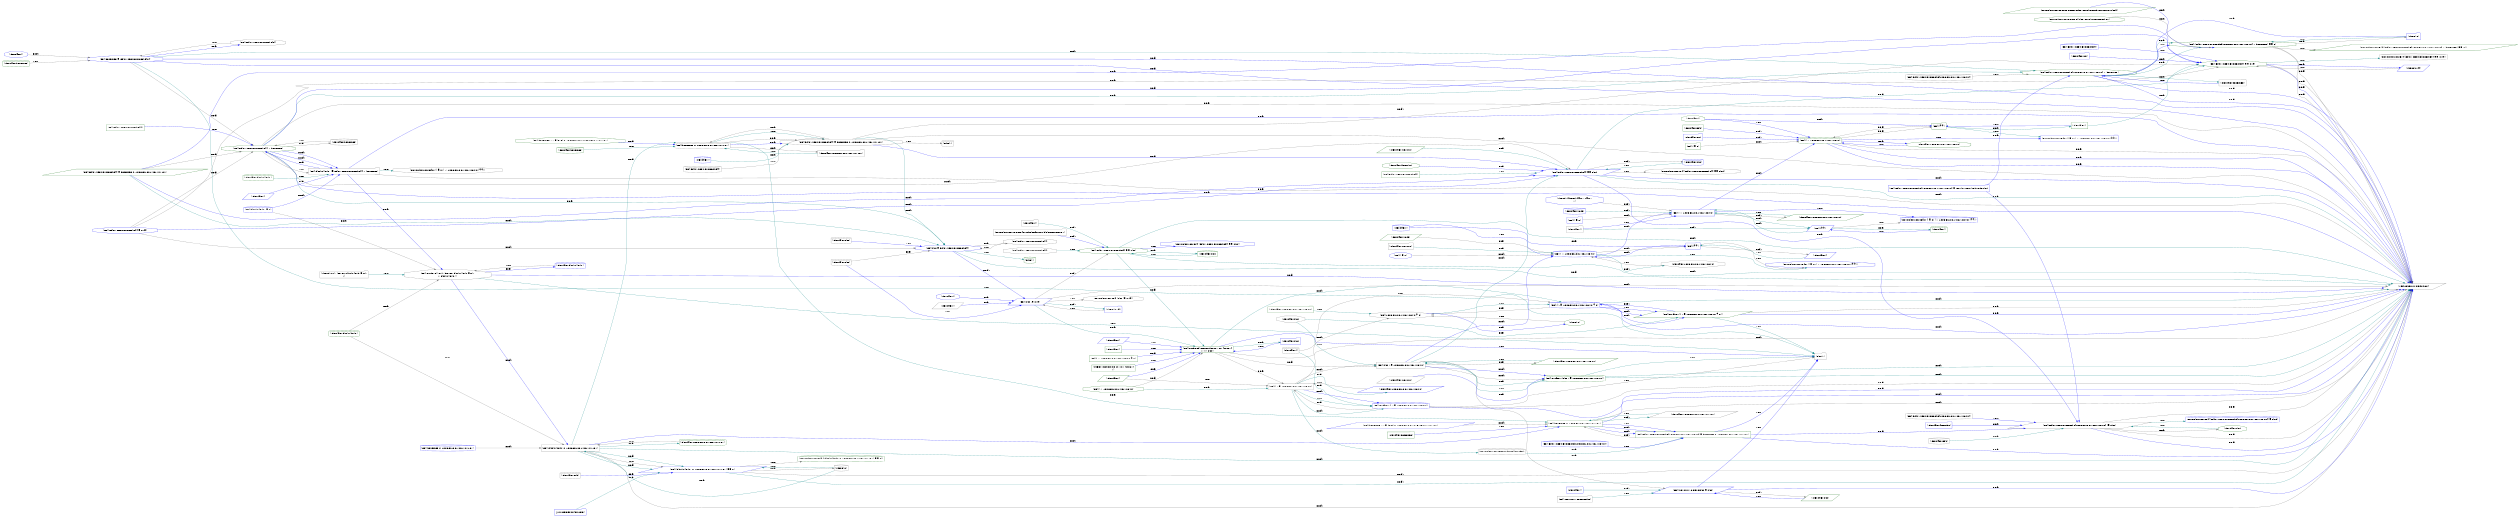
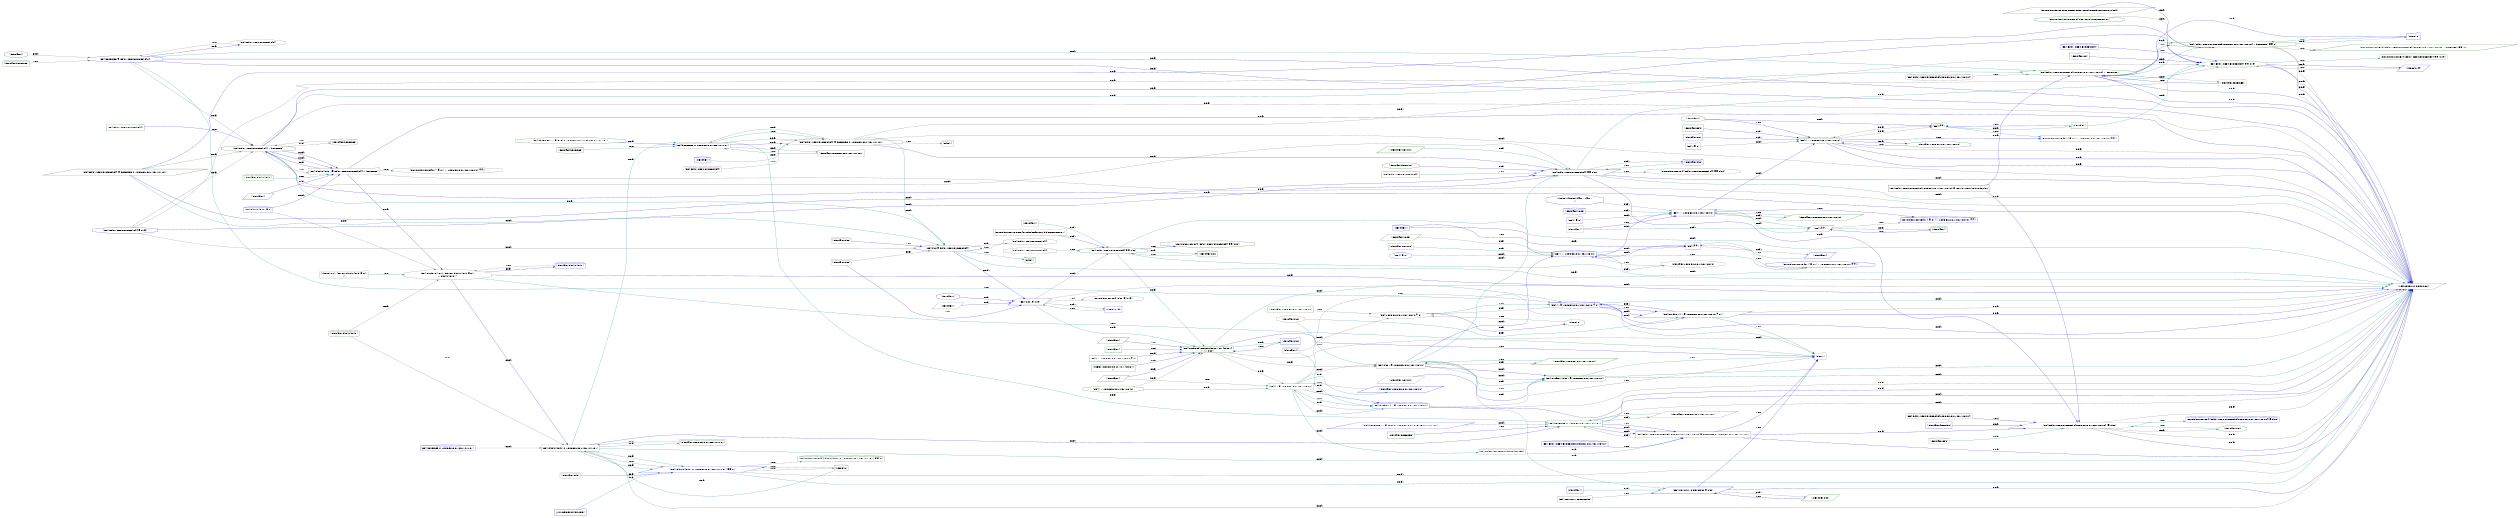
  digraph {
    fontname="DejaVu Sans"
    rankdir=LR
    node [color=darkgreen fontname="DejaVu Sans" shape=folder]
    edge [color=blue fontname="DejaVu Sans"]
    n1 [color=blue label="(Call,base_seg = edit->segment_cache[0])" shape=octagon]
    n2 [label="(Call,edit->segment_cache[i] ^ base_seg)" shape=octagon]
    n3 [label="(Call,edit->segment_cache[ASSOC_ARRAY_FAN_OUT] ^ base_seg)" shape=octagon]
    n4 [color=gray40 label="(MethodReturn,static bool)" shape=parallelogram]
    n5 [color=gray40 label="(Call,edit->segment_cache[0])" shape=octagon]
    n6 [color=gray40 label="(Block,)"]
    n7 [color=gray40 label="(Call,dissimilarity |= edit->segment_cache[i] ^ base_seg)"]
    n8 [color=blue label="(Call,slot = edit->segment_cache[i])" shape=octagon]
    n9 [color=blue label="(Call,edit->segment_cache[i] == slot)" shape=parallelogram]
    n10 [label="(Call,edit->segment_cache[i] == 0xff)" shape=octagon]
    n11 [color=gray40 label="(Identifier,base_seg)" shape=cylinder]
    n12 [label="(Call,(edit->segment_cache[ASSOC_ARRAY_FAN_OUT] ^ base_seg) == 0)" shape=octagon]
    n13 [color=gray40 label="(Identifier,base_seg)"]
    n14 [color=gray40 label="(Call,pr_devel(\"only leaves; dissimilarity=%lx\n\", dissimilarity))" shape=octagon]
    n15 [color=gray40 label="(ControlStructure,for (i = 1; i < ASSOC_ARRAY_FAN_OUT; i++))" shape=octagon]
    n16 [color=blue label="(Call,slot != 0xff)" shape=parallelogram]
    n17 [color=gray40 label="(Call,edit->segment_cache[i])" shape=octagon]
    n18 [label="(Block,)" shape=cylinder]
    n19 [color=gray40 label="(Call,edit->segment_cache[ASSOC_ARRAY_FAN_OUT] != slot)" shape=parallelogram]
    n20 [color=gray40 label="(ControlStructure,if (edit->segment_cache[i] == slot))" shape=octagon]
    n21 [color=blue label="(Identifier,slot)" shape=cylinder]
    n22 [color=gray40 label="(ControlStructure,if (edit->segment_cache[i] == 0xff))" shape=cylinder]
    n23 [color=blue label="(Literal,0xff)" shape=parallelogram]
    n24 [color=gray40 label="(Call,dissimilarity & ASSOC_ARRAY_FAN_MASK)"]
    n25 [color=blue label="(Identifier,dissimilarity)" shape=cylinder]
    n26 [color=blue label="(Call,(dissimilarity & ASSOC_ARRAY_FAN_MASK) == 0)" shape=parallelogram]
    n27 [color=gray40 label="(Call,base_seg & ASSOC_ARRAY_FAN_MASK)" shape=cylinder]
    n28 [label="(Call,base_seg & ASSOC_ARRAY_FAN_MASK)"]
    n29 [label="(Identifier,ASSOC_ARRAY_FAN_MASK)" shape=cylinder]
    n30 [color=gray40 label="(Literal,0)" shape=cylinder]
    n31 [label="(ControlStructure,if ((dissimilarity & ASSOC_ARRAY_FAN_MASK) == 0))" shape=cylinder]
    n32 [color=gray40 label="(Call,edit->segment_cache[i] = base_seg & ASSOC_ARRAY_FAN_MASK)" shape=octagon]
    n33 [color=gray40 label="(Identifier,ASSOC_ARRAY_FAN_MASK)"]
    n34 [label="(Call,edit->segment_cache[ASSOC_ARRAY_FAN_OUT] = base_seg & ASSOC_ARRAY_FAN_MASK)"]
    n35 [color=gray40 label="(Identifier,ASSOC_ARRAY_FAN_MASK)" shape=parallelogram]
    n36 [color=gray40 label="(Block,)" shape=cylinder]
    n37 [label="(Call,edit->segment_cache[j] == slot)" shape=octagon]
    n38 [label="(Call,pr_devel(\"same slot: %x %x [%02x]\n\", i, j, slot))"]
    n39 [color=blue label="(Literal,0xff)"]
    n40 [color=gray40 label="(ControlStructure,if (slot != 0xff))" shape=octagon]
    n41 [label="(Identifier,slot)" shape=cylinder]
-   n42 [color=blue label="(ControlStructure,if (edit->segment_cache[j] == slot))" shape=octagon]
+   n42 [label="(ControlStructure,if (edit->segment_cache[j] == slot))" shape=octagon]
    n43 [color=gray40 label="(Call,i >= ASSOC_ARRAY_FAN_OUT)"]
    n44 [color=blue label="(Call,j >= ASSOC_ARRAY_FAN_OUT + 1)" shape=cylinder]
    n45 [color=gray40 label="(Call,slot >= ASSOC_ARRAY_FAN_OUT)"]
    n46 [color=blue label="(Identifier,slot)"]
    n47 [color=blue label="(Call,BUG_ON(i >= ASSOC_ARRAY_FAN_OUT))" shape=cylinder]
    n48 [color=gray40 label="(Call,ASSOC_ARRAY_FAN_OUT + 1)" shape=octagon]
    n49 [color=blue label="(Identifier,ASSOC_ARRAY_FAN_OUT)" shape=parallelogram]
    n50 [color=gray40 label="(ControlStructure,goto do_split_node;)" shape=cylinder]
    n51 [label="(Call,BUG_ON(j >= ASSOC_ARRAY_FAN_OUT + 1))" shape=parallelogram]
    n52 [label="(Call,BUG_ON(slot >= ASSOC_ARRAY_FAN_OUT))" shape=cylinder]
    n53 [color=blue label="(Call,new_n1->parent_slot = slot)" shape=parallelogram]
    n54 [color=blue label="(Call,i < ASSOC_ARRAY_FAN_OUT)" shape=cylinder]
    n55 [label="(Identifier,ASSOC_ARRAY_FAN_OUT)" shape=parallelogram]
    n56 [label="(Literal,1)" shape=octagon]
    n57 [label="(Identifier,slot)" shape=parallelogram]
    n58 [color=blue label="(Call,i++)"]
    n59 [color=blue label="(Call,i < ASSOC_ARRAY_FAN_OUT)"]
    n60 [color=gray40 label="(Identifier,ASSOC_ARRAY_FAN_OUT)" shape=octagon]
    n61 [color=blue label="(ControlStructure,for (i = 0; i < ASSOC_ARRAY_FAN_OUT; i++))" shape=octagon]
    n62 [label="(Identifier,slot)" shape=octagon]
    n63 [color=blue label="(ControlStructure,if (edit->segment_cache[ASSOC_ARRAY_FAN_OUT] != slot))" shape=cylinder]
    n64 [color=blue label="(Identifier,i)" shape=parallelogram]
    n65 [color=blue label="(Call,i++)" shape=parallelogram]
    n66 [label="(Call,i < ASSOC_ARRAY_FAN_OUT)" shape=cylinder]
    n67 [color=blue label="(ControlStructure,for (i = 0; i < ASSOC_ARRAY_FAN_OUT; i++))" shape=cylinder]
    n68 [label="(Identifier,ASSOC_ARRAY_FAN_OUT)" shape=parallelogram]
    n69 [label="(Identifier,i)" shape=cylinder]
    n70 [label="(Call,i++)"]
    n71 [color=blue label="(ControlStructure,for (i = 0; i < ASSOC_ARRAY_FAN_OUT; i++))"]
    n72 [label="(Identifier,ASSOC_ARRAY_FAN_OUT)" shape=octagon]
    n73 [label="(Identifier,i)"]
    n74 [label="(ControlStructure,if ((edit->segment_cache[ASSOC_ARRAY_FAN_OUT] ^ base_seg) == 0))" shape=parallelogram]
    n75 [color=blue label="(Literal,0)"]
    n76 [label="(Literal,\"same slot: %x %x [%02x]\n\")"]
    n77 [color=blue label="(Identifier,free_slot)"]
    n78 [color=blue label="(Identifier,j)" shape=octagon]
    n79 [color=blue label="(Call,edit->segment_cache[i] = 0xff)" shape=octagon]
    n80 [color=gray40 label="(Identifier,j)" shape=cylinder]
    n81 [color=gray40 label="(Identifier,i)"]
    n82 [label="(Identifier,base_seg)" shape=cylinder]
    n83 [color=blue label="(Identifier,i)" shape=cylinder]
    n84 [label="(Identifier,node)" shape=parallelogram]
    n85 [label="(Identifier,i)" shape=octagon]
    n86 [color=gray40 label="(Call,edit->segment_cache[ASSOC_ARRAY_FAN_OUT])" shape=cylinder]
    n87 [label="(Identifier,free_slot)" shape=octagon]
    n88 [color=gray40 label="(Identifier,new_n0)"]
    n89 [color=blue label="(Call,base_seg & ASSOC_ARRAY_FAN_MASK)" shape=cylinder]
    n90 [color=blue label="(Identifier,i)"]
    n91 [color=blue label="(Call,edit->segment_cache[ASSOC_ARRAY_FAN_OUT])" shape=cylinder]
    n92 [label="(Call,base_seg >>= level & ASSOC_ARRAY_KEY_CHUNK_MASK)" shape=octagon]
    n93 [color=blue label="(Call,edit->segment_cache[i])" shape=cylinder]
    n94 [color=blue label="(Call,i = 0)"]
    n95 [label="(ControlStructure,goto present_leaves_cluster_but_not_new_leaf;)" shape=parallelogram]
    n96 [color=gray40 label="(Identifier,i)" shape=parallelogram]
    n97 [label="(Call,edit->segment_cache[i])"]
    n98 [color=blue label="(Identifier,j)" shape=parallelogram]
    n99 [color=blue label="(Call,base_seg >>= level & ASSOC_ARRAY_KEY_CHUNK_MASK)" shape=parallelogram]
    n100 [label="(Identifier,i)"]
    n101 [color=gray40 label="(Call,edit->segment_cache[i])" shape=cylinder]
    n102 [color=gray40 label="(Identifier,new_n1)" shape=parallelogram]
    n103 [label="(Identifier,ASSOC_ARRAY_FAN_OUT)"]
    n104 [color=gray40 label="(Call,edit->segment_cache[j])" shape=octagon]
    n105 [color=blue label="(Literal,\"filtered: f=%x n=%x\n\")" shape=octagon]
    n106 [color=blue label="(Identifier,i)" shape=cylinder]
    n107 [color=blue label="(Identifier,i)" shape=octagon]
    n108 [color=blue label="(Call,dissimilarity = 0)" shape=cylinder]
    n109 [color=blue label="(Call,i = 0)" shape=octagon]
    n110 [label="(Identifier,dissimilarity)" shape=cylinder]
    n111 [color=gray40 label="(Identifier,edit)" shape=cylinder]
    n112 [color=gray40 label="(Identifier,slot)" shape=cylinder]
    n113 [label="(Identifier,edit)"]
    n114 [color=blue label="(Identifier,node)" shape=cylinder]
    n115 [color=gray40 label="(Call,new_n1->parent_slot)"]
    n116 [color=gray40 label="(Identifier,slot)" shape=octagon]
    n117 [label="(Identifier,new_n1)" shape=parallelogram]
    n118 [label="(Call,edit->segment_cache[i] = base_seg & ASSOC_ARRAY_FAN_MASK)" shape=parallelogram]
    n119 [label="(Identifier,base_seg)" shape=cylinder]
    n120 [color=blue label="(JumpTarget,split_node:)"]
    n121 [color=blue label="(Identifier,i)" shape=parallelogram]
    n122 [color=gray40 label="(Identifier,j)"]
    n123 [label="(Call,j < ASSOC_ARRAY_FAN_OUT + 1)"]
    n124 [color=blue label="(Call,edit->segment_cache[ASSOC_ARRAY_FAN_OUT] = result->terminal_node.slot)"]
    n125 [color=gray40 label="(ControlStructure,goto found_slot_for_multiple_occupancy;)"]
    n126 [color=gray40 label="(Literal,\"only leaves; dissimilarity=%lx\n\")"]
    n127 [color=blue label="(Identifier,ptr)"]
    n128 [color=gray40 label="(Identifier,slot)" shape=cylinder]
    n129 [color=blue label="(Identifier,ptr)"]
    n130 [label="(Identifier,base_seg)"]
    n131 [color=gray40 label="(Identifier,edit)" shape=cylinder]
    n132 [label="(Call,i < ASSOC_ARRAY_FAN_OUT)" shape=octagon]
    n133 [label="(ControlStructure,goto all_leaves_cluster_together;)" shape=octagon]
    n134 [label="(Identifier,i)" shape=parallelogram]
    n135 [label="(Identifier,dissimilarity)" shape=cylinder]
    n136 [label="(Call,edit->segment_cache[i])"]
    n137 [color=gray40 label="(Call,edit->segment_cache[ASSOC_ARRAY_FAN_OUT])" shape=cylinder]
    n138 [label="(Call,i = 0)"]
    n1 -> n2 [color=gray40 label="DDG: "]
    n1 -> n3 [color=teal label="DDG: "]
    n1 -> n4 [label="DDG: "]
    n1 -> n4 [label="DDG: "]
    n1 -> n5 [label="CFG: "]
    n1 -> n6 [color=teal label="AST: "]
    n2 -> n3 [color=teal label="DDG: "]
    n2 -> n4 [label="DDG: "]
    n2 -> n4 [color=gray40 label="DDG: "]
    n2 -> n7 [color=gray40 label="AST: "]
    n2 -> n7 [label="DDG: "]
    n2 -> n7 [label="DDG: "]
    n2 -> n8 [color=teal label="DDG: "]
    n2 -> n9 [color=gray40 label="DDG: "]
    n2 -> n10 [label="DDG: "]
    n2 -> n11 [color=gray40 label="CFG: "]
    n3 -> n4 [label="DDG: "]
    n3 -> n4 [label="DDG: "]
    n3 -> n12 [label="AST: "]
    n3 -> n12 [color=teal label="DDG: "]
    n3 -> n12 [color=teal label="DDG: "]
    n3 -> n13 [color=teal label="CFG: "]
    n5 -> n1 [color=gray40 label="AST: "]
    n7 -> n2 [label="CFG: "]
    n7 -> n4 [label="DDG: "]
    n7 -> n4 [color=gray40 label="DDG: "]
    n7 -> n14 [label="DDG: "]
    n7 -> n15 [color=teal label="AST: "]
    n8 -> n4 [color=teal label="DDG: "]
    n8 -> n16 [label="DDG: "]
    n8 -> n17 [color=gray40 label="CFG: "]
    n8 -> n18 [color=teal label="AST: "]
    n9 -> n4 [label="DDG: "]
    n9 -> n4 [color=teal label="DDG: "]
    n9 -> n10 [color=teal label="DDG: "]
    n9 -> n19 [label="DDG: "]
    n9 -> n20 [color=gray40 label="AST: "]
    n9 -> n21 [color=gray40 label="CFG: "]
    n10 -> n4 [label="DDG: "]
    n10 -> n4 [color=gray40 label="DDG: "]
    n10 -> n22 [color=teal label="AST: "]
    n10 -> n23 [label="CFG: "]
    n11 -> n2 [color=gray40 label="AST: "]
    n12 -> n4 [color=gray40 label="DDG: "]
    n12 -> n4 [color=gray40 label="DDG: "]
    n12 -> n74 [color=gray40 label="AST: "]
    n12 -> n75 [color=gray40 label="CFG: "]
    n13 -> n3 [label="AST: "]
    n14 -> n4 [label="DDG: "]
    n14 -> n6 [color=teal label="AST: "]
    n14 -> n24 [label="DDG: "]
    n14 -> n25 [label="CFG: "]
    n16 -> n4 [color=gray40 label="DDG: "]
-   n16 -> n37 [color=gray40 label="CFG: "]
+   n16 -> n37 [color=gray40 label="DDG: "]
    n16 -> n38 [color=teal label="DDG: "]
    n16 -> n39 [color=teal label="CFG: "]
    n16 -> n40 [color=gray40 label="AST: "]
    n17 -> n8 [color=gray40 label="AST: "]
    n19 -> n4 [label="DDG: "]
    n19 -> n4 [color=gray40 label="DDG: "]
    n19 -> n4 [color=gray40 label="DDG: "]
    n19 -> n62 [color=gray40 label="CFG: "]
    n19 -> n63 [color=teal label="AST: "]
    n21 -> n9 [color=teal label="AST: "]
    n23 -> n10 [color=gray40 label="AST: "]
    n24 -> n4 [color=teal label="DDG: "]
    n24 -> n4 [color=gray40 label="DDG: "]
    n24 -> n26 [color=gray40 label="AST: "]
    n24 -> n26 [color=teal label="DDG: "]
    n24 -> n26 [color=teal label="DDG: "]
    n24 -> n27 [color=teal label="DDG: "]
    n24 -> n28 [label="DDG: "]
    n24 -> n29 [color=teal label="CFG: "]
    n25 -> n14 [color=gray40 label="AST: "]
    n26 -> n4 [color=gray40 label="DDG: "]
    n26 -> n4 [color=teal label="DDG: "]
    n26 -> n30 [color=gray40 label="CFG: "]
    n26 -> n31 [color=gray40 label="AST: "]
    n27 -> n28 [color=teal label="DDG: "]
    n27 -> n32 [color=teal label="AST: "]
    n27 -> n32 [color=gray40 label="DDG: "]
    n27 -> n32 [label="DDG: "]
    n27 -> n33 [color=gray40 label="CFG: "]
    n28 -> n4 [label="DDG: "]
    n28 -> n4 [color=gray40 label="DDG: "]
    n28 -> n34 [label="AST: "]
    n28 -> n34 [label="DDG: "]
    n28 -> n34 [label="DDG: "]
    n28 -> n35 [color=teal label="CFG: "]
    n29 -> n24 [color=gray40 label="AST: "]
    n30 -> n24 [color=teal label="CFG: "]
    n30 -> n26 [color=teal label="AST: "]
    n32 -> n4 [color=gray40 label="DDG: "]
    n32 -> n8 [color=teal label="DDG: "]
    n32 -> n9 [label="DDG: "]
    n32 -> n10 [color=gray40 label="DDG: "]
    n32 -> n27 [color=gray40 label="CFG: "]
    n32 -> n36 [color=gray40 label="AST: "]
    n33 -> n27 [color=teal label="AST: "]
    n34 -> n4 [label="DDG: "]
    n34 -> n6 [label="AST: "]
    n34 -> n19 [label="DDG: "]
    n34 -> n28 [color=gray40 label="CFG: "]
    n35 -> n28 [color=teal label="AST: "]
    n37 -> n4 [color=teal label="DDG: "]
    n37 -> n4 [color=teal label="DDG: "]
    n37 -> n38 [color=teal label="DDG: "]
    n37 -> n41 [color=teal label="CFG: "]
    n37 -> n42 [label="AST: "]
    n38 -> n4 [color=gray40 label="DDG: "]
    n38 -> n6 [label="AST: "]
    n38 -> n43 [color=gray40 label="DDG: "]
    n38 -> n44 [color=teal label="DDG: "]
    n38 -> n45 [color=gray40 label="DDG: "]
    n38 -> n46 [color=teal label="CFG: "]
    n39 -> n16 [color=gray40 label="AST: "]
    n41 -> n37 [color=teal label="AST: "]
    n43 -> n45 [color=gray40 label="DDG: "]
    n43 -> n47 [color=teal label="AST: "]
    n43 -> n47 [color=teal label="DDG: "]
    n43 -> n47 [label="DDG: "]
    n43 -> n48 [color=gray40 label="DDG: "]
    n43 -> n49 [color=teal label="CFG: "]
    n43 -> n50 [color=teal label="DDG: "]
    n44 -> n4 [label="DDG: "]
    n44 -> n4 [color=teal label="DDG: "]
    n44 -> n48 [color=gray40 label="CFG: "]
    n44 -> n51 [label="AST: "]
    n44 -> n51 [label="DDG: "]
    n44 -> n51 [label="DDG: "]
    n45 -> n9 [color=teal label="DDG: "]
    n45 -> n52 [color=teal label="AST: "]
    n45 -> n52 [label="DDG: "]
    n45 -> n52 [color=gray40 label="DDG: "]
    n45 -> n53 [color=gray40 label="CFG: "]
    n45 -> n54 [label="DDG: "]
    n45 -> n55 [color=gray40 label="CFG: "]
    n46 -> n38 [label="AST: "]
    n47 -> n4 [color=gray40 label="DDG: "]
    n47 -> n4 [label="DDG: "]
    n47 -> n6 [color=gray40 label="AST: "]
    n47 -> n43 [color=gray40 label="CFG: "]
    n48 -> n44 [color=teal label="AST: "]
    n48 -> n56 [label="CFG: "]
    n49 -> n43 [color=gray40 label="AST: "]
    n50 -> n34 [color=teal label="CFG: "]
    n51 -> n4 [color=gray40 label="DDG: "]
    n51 -> n4 [label="DDG: "]
    n51 -> n6 [color=teal label="AST: "]
    n51 -> n44 [label="CFG: "]
    n52 -> n4 [color=teal label="DDG: "]
    n52 -> n4 [color=teal label="DDG: "]
    n52 -> n6 [color=teal label="AST: "]
    n52 -> n45 [color=teal label="CFG: "]
    n53 -> n4 [label="DDG: "]
    n53 -> n6 [label="AST: "]
    n53 -> n57 [color=gray40 label="CFG: "]
    n54 -> n58 [color=gray40 label="DDG: "]
    n54 -> n59 [label="DDG: "]
    n54 -> n60 [color=teal label="CFG: "]
    n54 -> n61 [color=teal label="AST: "]
    n55 -> n45 [color=teal label="AST: "]
    n56 -> n48 [color=gray40 label="AST: "]
    n57 -> n53 [label="AST: "]
    n58 -> n54 [label="DDG: "]
    n58 -> n61 [color=gray40 label="AST: "]
    n58 -> n64 [color=gray40 label="CFG: "]
    n59 -> n65 [color=teal label="DDG: "]
    n59 -> n66 [label="DDG: "]
    n59 -> n67 [label="AST: "]
    n59 -> n68 [color=gray40 label="CFG: "]
    n60 -> n54 [color=gray40 label="AST: "]
    n62 -> n19 [color=teal label="AST: "]
    n64 -> n58 [color=teal label="AST: "]
    n65 -> n59 [color=teal label="DDG: "]
    n65 -> n67 [color=gray40 label="AST: "]
    n65 -> n69 [color=teal label="CFG: "]
    n66 -> n4 [label="DDG: "]
    n66 -> n4 [color=gray40 label="DDG: "]
    n66 -> n4 [label="DDG: "]
    n66 -> n70 [color=gray40 label="DDG: "]
    n66 -> n71 [label="AST: "]
    n66 -> n72 [label="CFG: "]
    n68 -> n59 [color=teal label="AST: "]
    n69 -> n65 [label="AST: "]
    n70 -> n66 [color=gray40 label="DDG: "]
    n70 -> n71 [color=teal label="AST: "]
    n70 -> n73 [color=teal label="CFG: "]
    n72 -> n66 [label="AST: "]
    n73 -> n10 [color=teal label="CFG: "]
    n73 -> n70 [label="AST: "]
    n75 -> n3 [label="CFG: "]
    n75 -> n12 [color=teal label="AST: "]
    n76 -> n38 [label="AST: "]
    n77 -> n19 [label="CFG: "]
    n78 -> n16 [label="CFG: "]
    n79 -> n2 [color=gray40 label="DDG: "]
    n79 -> n8 [color=gray40 label="DDG: "]
    n79 -> n9 [label="DDG: "]
    n79 -> n10 [color=gray40 label="DDG: "]
    n80 -> n44 [color=gray40 label="AST: "]
    n80 -> n47 [color=teal label="CFG: "]
    n81 -> n59 [label="AST: "]
    n81 -> n65 [color=teal label="CFG: "]
    n82 -> n27 [color=teal label="AST: "]
    n83 -> n32 [color=teal label="CFG: "]
    n84 -> n54 [color=gray40 label="CFG: "]
    n85 -> n66 [label="AST: "]
    n85 -> n70 [label="CFG: "]
    n86 -> n3 [color=gray40 label="AST: "]
    n87 -> n9 [label="CFG: "]
    n88 -> n54 [color=teal label="CFG: "]
    n89 -> n24 [color=gray40 label="DDG: "]
    n90 -> n53 [color=teal label="CFG: "]
    n91 -> n34 [label="AST: "]
    n92 -> n27 [label="DDG: "]
    n93 -> n10 [label="AST: "]
    n94 -> n59 [color=gray40 label="DDG: "]
    n95 -> n12 [label="CFG: "]
    n96 -> n16 [label="CFG: "]
    n97 -> n9 [color=teal label="AST: "]
    n98 -> n38 [label="AST: "]
    n99 -> n28 [color=gray40 label="DDG: "]
    n100 -> n38 [label="AST: "]
    n101 -> n32 [color=gray40 label="AST: "]
    n102 -> n52 [label="CFG: "]
    n103 -> n48 [color=teal label="AST: "]
    n104 -> n37 [color=teal label="AST: "]
    n105 -> n59 [color=gray40 label="CFG: "]
    n106 -> n54 [label="AST: "]
    n106 -> n58 [label="CFG: "]
    n107 -> n1 [color=gray40 label="CFG: "]
    n108 -> n7 [label="DDG: "]
    n108 -> n14 [color=gray40 label="DDG: "]
    n109 -> n54 [color=gray40 label="DDG: "]
    n110 -> n7 [color=teal label="AST: "]
    n111 -> n19 [color=teal label="CFG: "]
    n112 -> n8 [label="AST: "]
    n113 -> n66 [label="CFG: "]
    n114 -> n59 [color=teal label="CFG: "]
    n115 -> n53 [color=teal label="AST: "]
    n116 -> n45 [color=teal label="AST: "]
    n116 -> n51 [color=teal label="CFG: "]
    n117 -> n9 [color=teal label="CFG: "]
    n118 -> n2 [color=gray40 label="DDG: "]
    n118 -> n8 [color=teal label="DDG: "]
    n118 -> n9 [label="DDG: "]
    n118 -> n10 [label="DDG: "]
    n119 -> n1 [color=gray40 label="AST: "]
    n120 -> n26 [color=teal label="CFG: "]
    n121 -> n7 [label="CFG: "]
    n122 -> n37 [color=teal label="CFG: "]
    n123 -> n38 [label="DDG: "]
    n124 -> n3 [label="DDG: "]
    n124 -> n19 [label="DDG: "]
    n125 -> n37 [label="CFG: "]
    n126 -> n14 [color=teal label="AST: "]
    n127 -> n10 [label="CFG: "]
    n128 -> n8 [color=gray40 label="CFG: "]
    n128 -> n16 [label="AST: "]
    n129 -> n66 [label="CFG: "]
    n130 -> n28 [label="AST: "]
    n131 -> n26 [label="CFG: "]
    n132 -> n38 [color=gray40 label="DDG: "]
    n132 -> n43 [color=teal label="DDG: "]
    n133 -> n12 [color=gray40 label="CFG: "]
    n134 -> n38 [label="CFG: "]
    n134 -> n43 [color=gray40 label="AST: "]
    n135 -> n14 [color=gray40 label="CFG: "]
    n135 -> n24 [color=gray40 label="AST: "]
    n136 -> n2 [label="AST: "]
    n137 -> n19 [label="AST: "]
    n138 -> n66 [color=gray40 label="DDG: "]
  }
